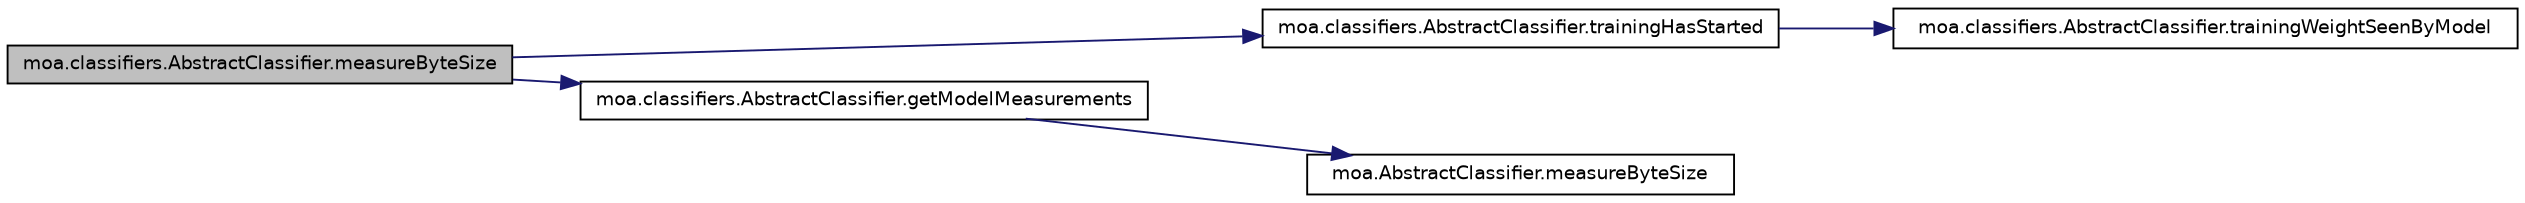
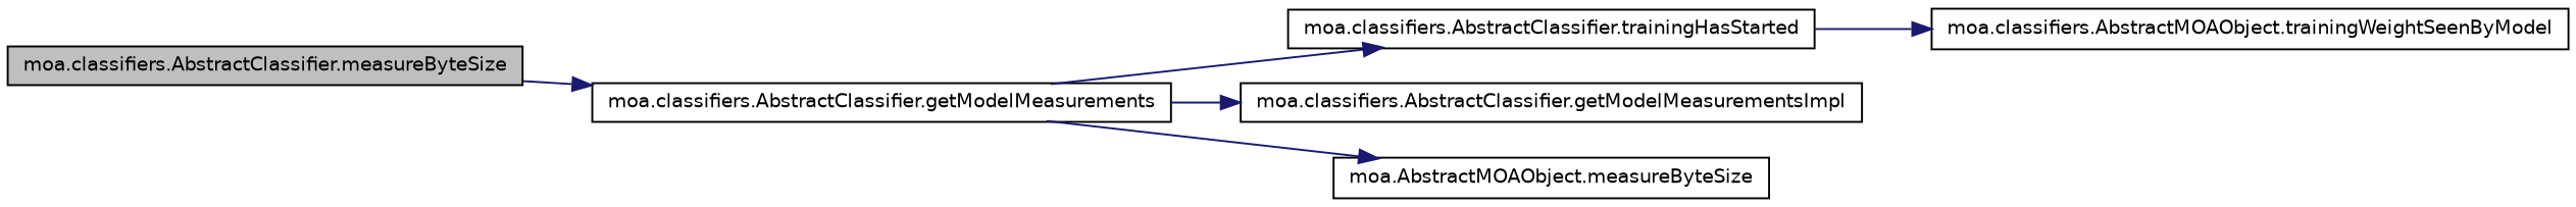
  digraph {
    rankdir=LR
    node [color=black fillcolor=white fontname=Helvetica fontsize=10 shape=record style=filled]
    edge [color=midnightblue fontname=Helvetica fontsize=10 labelfontname=Helvetica labelfontsize=10 style=solid]
    n1 [fillcolor=grey75 fontcolor=black height=0.2 label="moa.classifiers.AbstractClassifier.measureByteSize" width=0.4]
    n2 [height=0.2 label="moa.classifiers.AbstractClassifier.getModelMeasurements" width=0.4]
    n3 [height=0.2 label="moa.classifiers.AbstractClassifier.trainingHasStarted" width=0.4]
-   n5 [height=0.2 label="moa.AbstractClassifier.measureByteSize" width=0.4]
-   n6 [height=0.2 label="moa.classifiers.AbstractClassifier.trainingWeightSeenByModel" width=0.4]
+   n4 [height=0.2 label="moa.classifiers.AbstractClassifier.getModelMeasurementsImpl" width=0.4]
+   n5 [height=0.2 label="moa.AbstractMOAObject.measureByteSize" width=0.4]
+   n6 [height=0.2 label="moa.classifiers.AbstractMOAObject.trainingWeightSeenByModel" width=0.4]
    n1 -> n2
-   n1 -> n3
+   n2 -> n3
+   n2 -> n4
    n2 -> n5
    n3 -> n6
  }
